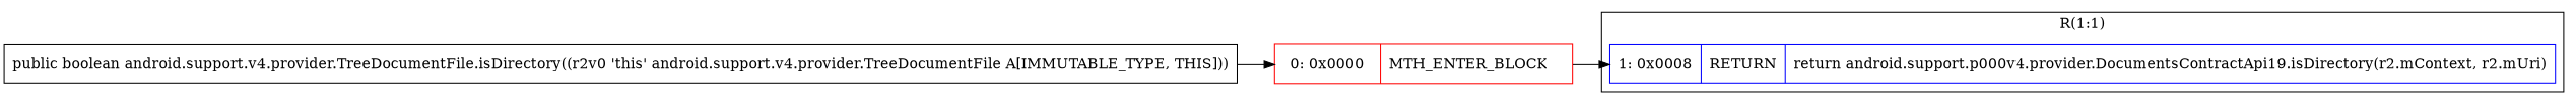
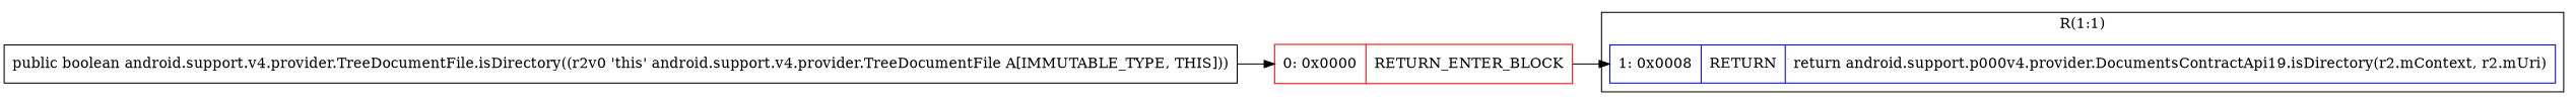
  digraph {
    rankdir=LR
    fontname="DejaVu Serif"
    node [shape=record fontname="DejaVu Serif"]
    edge [fontname="DejaVu Serif"]
    n1 [color=blue label="{1\:\ 0x0008|RETURN\l|return android.support.p000v4.provider.DocumentsContractApi19.isDirectory(r2.mContext, r2.mUri)\l}"]
-   n2 [color=red label="{0\:\ 0x0000|MTH_ENTER_BLOCK\l}"]
+   n2 [color=red label="{0\:\ 0x0000|RETURN_ENTER_BLOCK\l}"]
    n3 [label="{public boolean android.support.v4.provider.TreeDocumentFile.isDirectory((r2v0 'this' android.support.v4.provider.TreeDocumentFile A[IMMUTABLE_TYPE, THIS])) }"]
    subgraph cluster_1 {
      label="R(1:1)"
      n1
    }
    n2 -> n1
    n3 -> n2
  }
